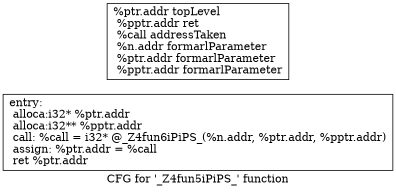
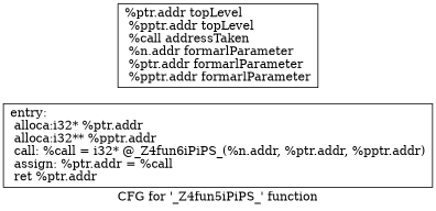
  digraph {
    label="CFG for '_Z4fun5iPiPS_' function"
    rankdir=LR
    node [shape=record]
    n1 [label="{entry:\l alloca:i32* %ptr.addr\l alloca:i32** %pptr.addr\l call: %call = i32* @_Z4fun6iPiPS_(%n.addr, %ptr.addr, %pptr.addr)\l assign: %ptr.addr = %call\l ret %ptr.addr\l }"]
-   n2 [label="{%ptr.addr topLevel\l %pptr.addr ret\l %call addressTaken\l %n.addr formarlParameter\l %ptr.addr formarlParameter\l %pptr.addr formarlParameter\l }"]
+   n2 [label="{%ptr.addr topLevel\l %pptr.addr topLevel\l %call addressTaken\l %n.addr formarlParameter\l %ptr.addr formarlParameter\l %pptr.addr formarlParameter\l }"]
  }
